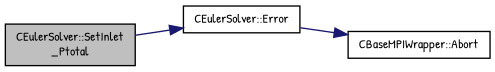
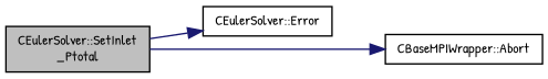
  digraph {
    fontname="Patrick Hand"
    rankdir=LR
    node [color=black fillcolor=white fontname="Patrick Hand" fontsize=10 shape=record style=filled]
    edge [color=midnightblue fontname="Patrick Hand" fontsize=10 labelfontname=Helvetica labelfontsize=10 style=solid]
    n1 [fillcolor=grey75 fontcolor=black height=0.2 label="CEulerSolver::SetInlet\l_Ptotal" width=0.4]
    n2 [height=0.2 label="CEulerSolver::Error" width=0.4]
    n3 [height=0.2 label="CBaseMPIWrapper::Abort" width=0.4]
    n1 -> n2
-   n2 -> n3
+   n1 -> n3
  }
